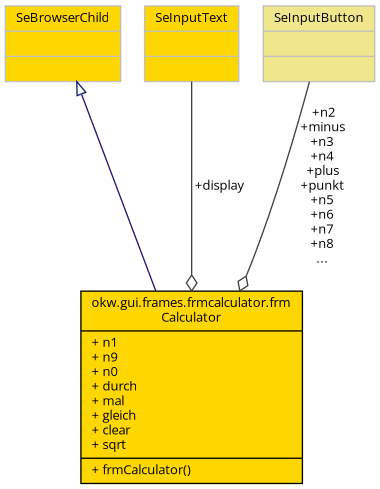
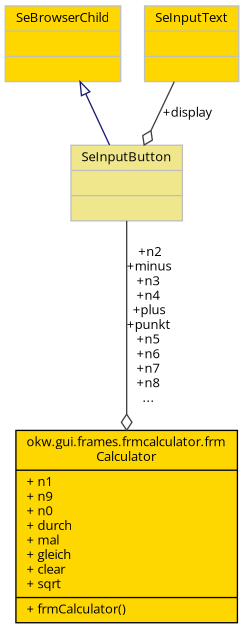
  digraph {
    fontname="Open Sans"
    node [color=grey75 fillcolor=gold fontname="Open Sans" fontsize=10 shape=record style=filled]
    edge [color=grey25 fontname="Open Sans" fontsize=10 labelfontname=Helvetica labelfontsize=10 style=solid arrowhead=odiamond]
    n1 [color=black fontcolor=black height=0.2 label="{okw.gui.frames.frmcalculator.frm\lCalculator\n|+ n1\l+ n9\l+ n0\l+ durch\l+ mal\l+ gleich\l+ clear\l+ sqrt\l|+ frmCalculator()\l}" width=0.4]
    n2 [height=0.2 label="{SeBrowserChild\n||}" width=0.4]
    n3 [height=0.2 label="{SeInputText\n||}" width=0.4]
    n4 [fillcolor=khaki height=0.2 label="{SeInputButton\n||}" width=0.4]
-   n2 -> n1 [arrowtail=onormal color=midnightblue dir=back arrowhead=""]
-   n3 -> n1 [label=" +display"]
+   n2 -> n4 [arrowtail=onormal color=midnightblue dir=back arrowhead=""]
+   n3 -> n4 [label=" +display"]
    n4 -> n1 [label=" +n2\n+minus\n+n3\n+n4\n+plus\n+punkt\n+n5\n+n6\n+n7\n+n8\n..."]
  }
